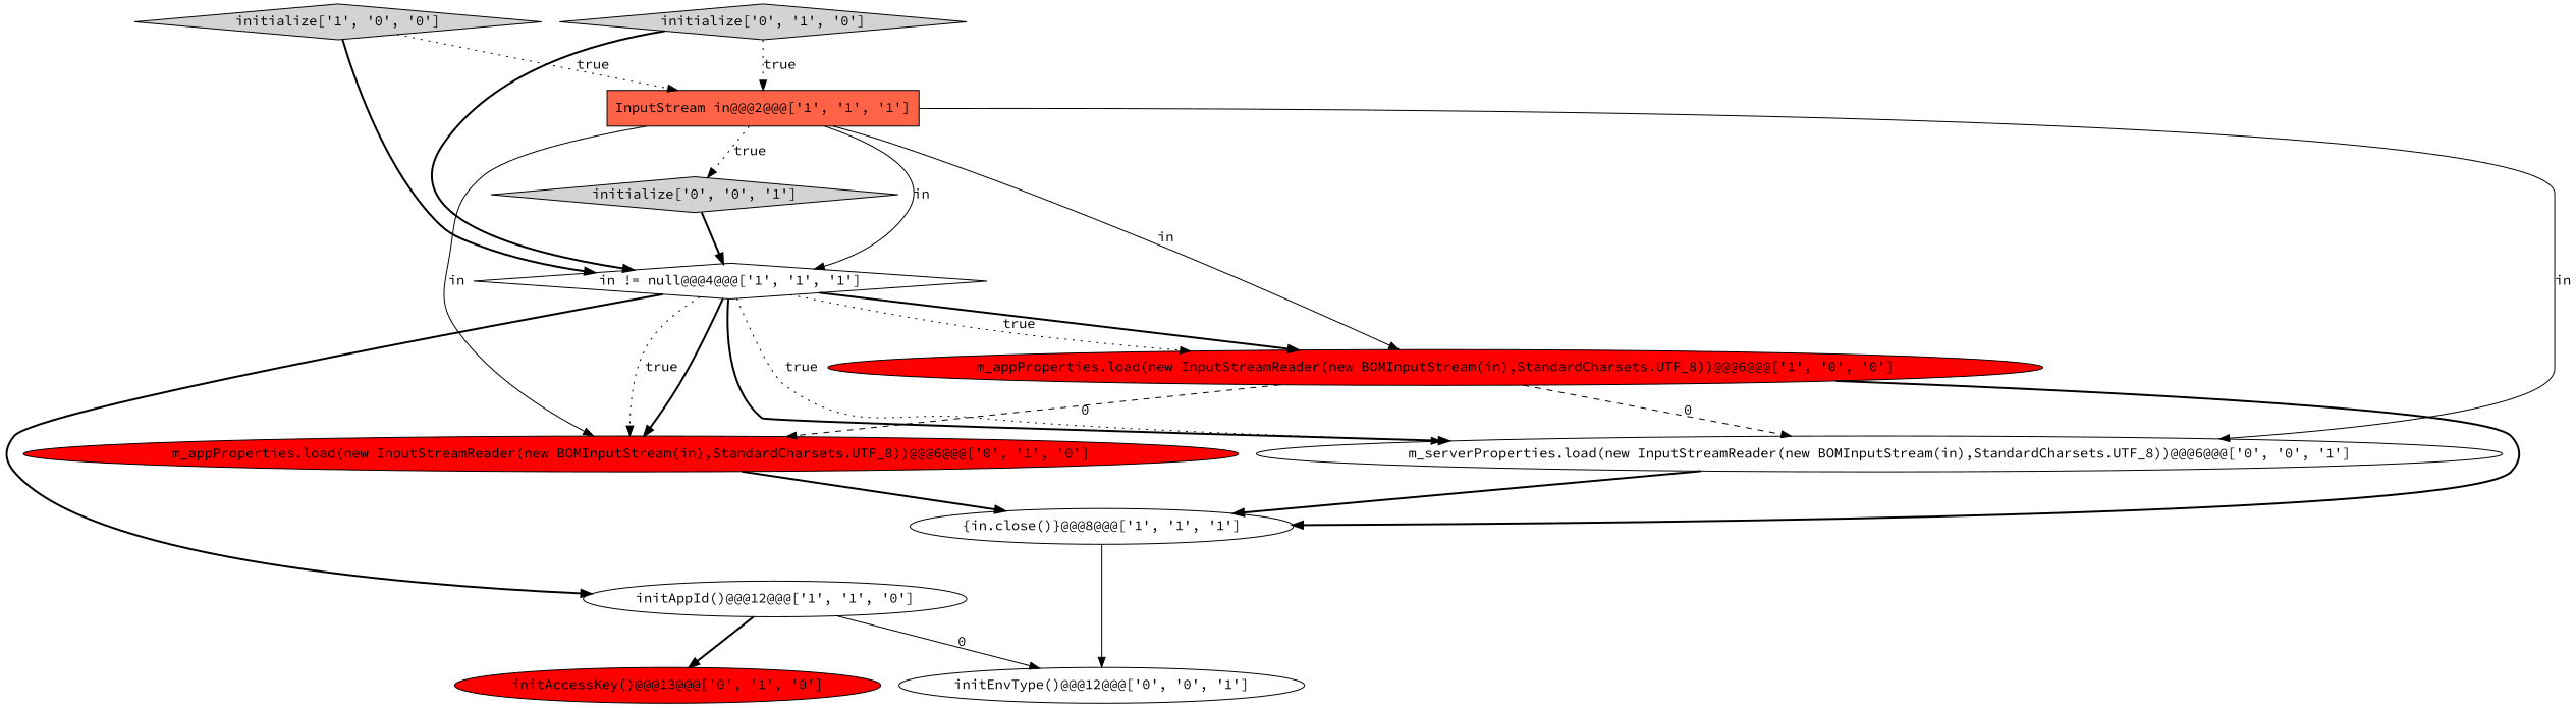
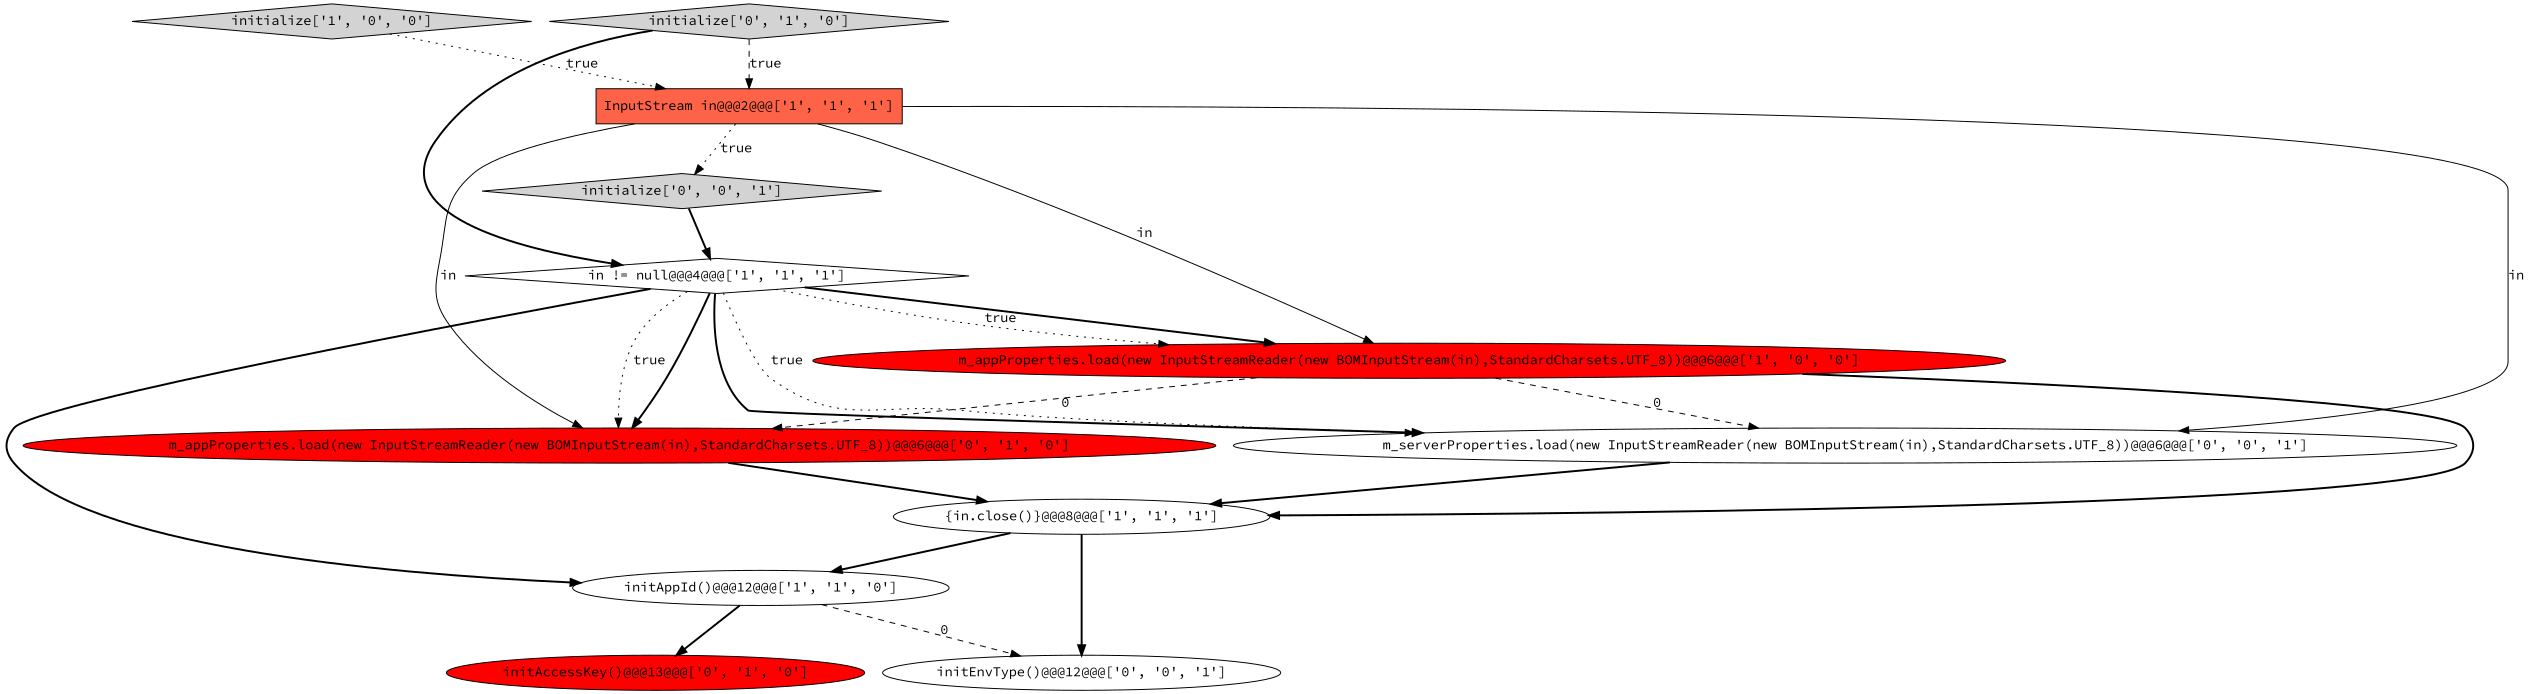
  digraph {
    fontname="Source Code Pro"
    node [fillcolor=white fontname="Source Code Pro" shape=ellipse style=filled]
    edge [fontname="Source Code Pro" style=bold]
    n1 [label="in != null@@@4@@@['1', '1', '1']" shape=diamond]
    n2 [label="initAppId()@@@12@@@['1', '1', '0']"]
    n3 [label="m_serverProperties.load(new InputStreamReader(new BOMInputStream(in),StandardCharsets.UTF_8))@@@6@@@['0', '0', '1']"]
    n4 [fillcolor=red label="m_appProperties.load(new InputStreamReader(new BOMInputStream(in),StandardCharsets.UTF_8))@@@6@@@['0', '1', '0']"]
    n5 [fillcolor=red label="m_appProperties.load(new InputStreamReader(new BOMInputStream(in),StandardCharsets.UTF_8))@@@6@@@['1', '0', '0']"]
    n6 [label="initEnvType()@@@12@@@['0', '0', '1']"]
    n7 [fillcolor=red label="initAccessKey()@@@13@@@['0', '1', '0']"]
    n8 [label="{in.close()}@@@8@@@['1', '1', '1']"]
    n9 [fillcolor=lightgray label="initialize['1', '0', '0']" shape=diamond]
    n10 [fillcolor=tomato label="InputStream in@@@2@@@['1', '1', '1']" shape=box]
    n11 [fillcolor=lightgray label="initialize['0', '0', '1']" shape=diamond]
    n12 [fillcolor=lightgray label="initialize['0', '1', '0']" shape=diamond]
    n1 -> n2
    n1 -> n3
    n1 -> n3 [label=true style=dotted]
    n1 -> n4 [label=true style=dotted]
    n1 -> n4
    n1 -> n5
    n1 -> n5 [label=true style=dotted]
-   n2 -> n6 [label=0 style=solid]
+   n2 -> n6 [label=0 style=dashed]
    n2 -> n7
    n3 -> n8
    n4 -> n8
    n5 -> n3 [label=0 style=dashed]
    n5 -> n4 [label=0 style=dashed]
    n5 -> n8
-   n8 -> n6 [style=solid]
-   n9 -> n1
+   n8 -> n2
+   n8 -> n6
    n9 -> n10 [label=true style=dotted]
-   n10 -> n1 [label=in style=solid]
    n10 -> n3 [label=in style=solid]
    n10 -> n4 [label=in style=solid]
    n10 -> n5 [label=in style=solid]
    n10 -> n11 [label=true style=dotted]
    n11 -> n1
    n12 -> n1
-   n12 -> n10 [label=true style=dotted]
+   n12 -> n10 [label=true style=dashed]
  }
